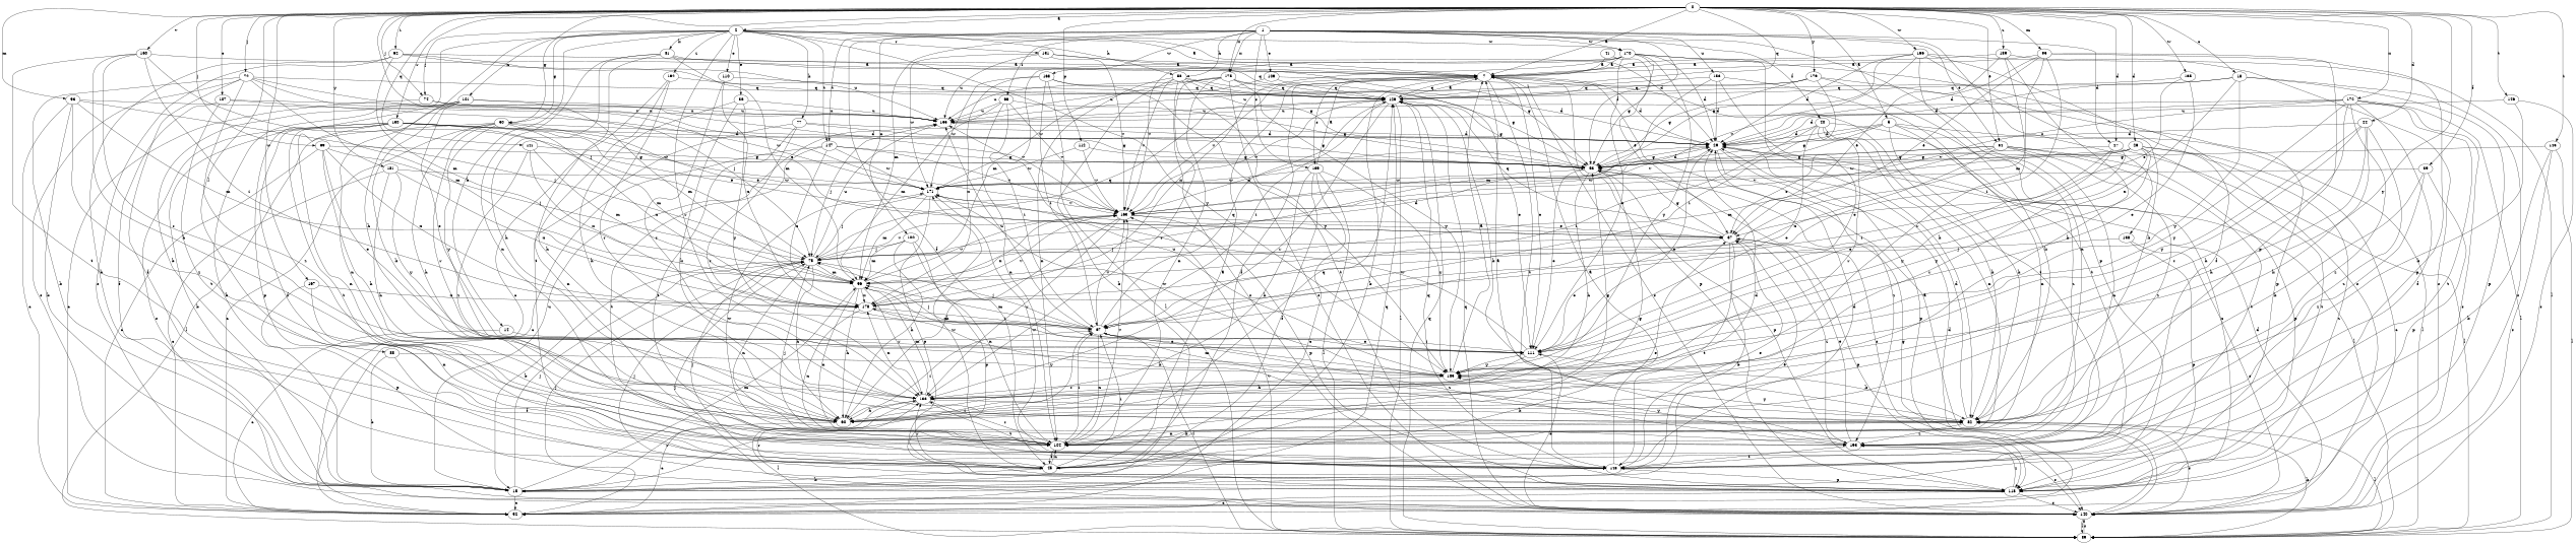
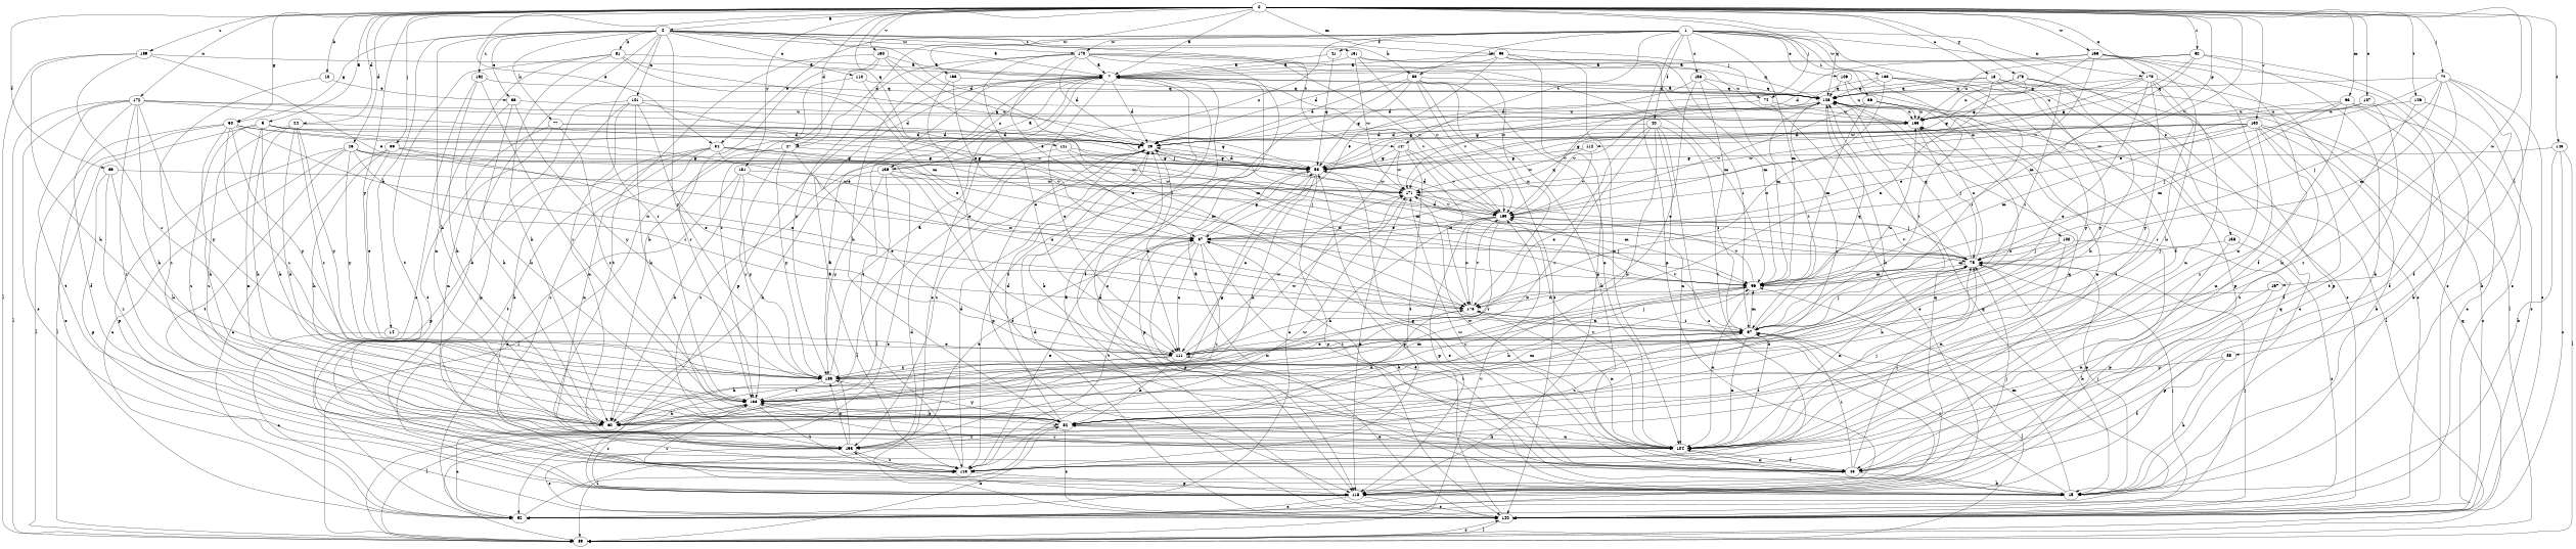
  strict digraph {
    0
    2
    5
    7
+   10
    18
    24
    26
    27
    34
    39
    50
    62
    69
    72
    74
    88
    93
    95
    107
    112
    121
    126
    130
    143
    146
    160
    163
    165
    166
    167
    172
    175
    179
    181
    185
    189
    58
    147
    170
    14
    15
    29
    36
    60
    77
    81
    101
    110
    131
    133
    192
    53
    82
    89
    104
    193
    45
    118
    139
    111
    140
    148
    178
    n65 [label=52]
    67
    171
    96
    37
    155
    75
    1
    40
    41
    66
    100
    109
    138
    153
    168
    0 -> 2 [label=a]
    0 -> 5 [label=a]
    0 -> 7 [label=a]
+   0 -> 10 [label=b]
    0 -> 18 [label=c]
    0 -> 24 [label=d]
    0 -> 26 [label=d]
    0 -> 27 [label=d]
    0 -> 34 [label=e]
    0 -> 39 [label=f]
    0 -> 50 [label=g]
    0 -> 62 [label=i]
    0 -> 69 [label=j]
    0 -> 72 [label=j]
    0 -> 74 [label=j]
    0 -> 88 [label=l]
    0 -> 93 [label=m]
    0 -> 95 [label=m]
    0 -> 107 [label=o]
    0 -> 112 [label=p]
    0 -> 121 [label=q]
    0 -> 126 [label=q]
    0 -> 130 [label=r]
    0 -> 143 [label=t]
    0 -> 146 [label=t]
    0 -> 160 [label=v]
    0 -> 163 [label=v]
    0 -> 165 [label=w]
    0 -> 166 [label=w]
    0 -> 167 [label=w]
    0 -> 172 [label=x]
    0 -> 175 [label=x]
    0 -> 179 [label=y]
    0 -> 181 [label=y]
    0 -> 185 [label=y]
    0 -> 189 [label=z]
    2 -> 7 [label=a]
    2 -> 50 [label=g]
    2 -> 74 [label=j]
    2 -> 185 [label=y]
    2 -> 58 [label=h]
    2 -> 147 [label=t]
    2 -> 170 [label=w]
    2 -> 14 [label=b]
    2 -> 15 [label=b]
    2 -> 29 [label=d]
    2 -> 36 [label=e]
    2 -> 60 [label=h]
    2 -> 77 [label=k]
    2 -> 81 [label=k]
    2 -> 101 [label=n]
    2 -> 110 [label=o]
    2 -> 131 [label=r]
    2 -> 133 [label=r]
    2 -> 192 [label=z]
    5 -> 163 [label=v]
    5 -> 29 [label=d]
    5 -> 53 [label=g]
    5 -> 82 [label=k]
    5 -> 89 [label=l]
    5 -> 104 [label=n]
    5 -> 193 [label=z]
    7 -> 126 [label=q]
    7 -> 163 [label=v]
    7 -> 15 [label=b]
    7 -> 29 [label=d]
    7 -> 45 [label=f]
    7 -> 118 [label=p]
    7 -> 139 [label=s]
    7 -> 111 [label=o]
    7 -> 140 [label=s]
    7 -> 148 [label=t]
+   10 -> 36 [label=e]
+   10 -> 193 [label=z]
    18 -> 126 [label=q]
    18 -> 185 [label=y]
    18 -> 29 [label=d]
    18 -> 118 [label=p]
    18 -> 140 [label=s]
    18 -> 178 [label=x]
    24 -> 185 [label=y]
    24 -> 29 [label=d]
    24 -> 60 [label=h]
    24 -> 133 [label=r]
    24 -> 82 [label=k]
    24 -> 193 [label=z]
    26 -> 163 [label=v]
    26 -> 185 [label=y]
    26 -> 53 [label=g]
-   26 -> 118 [label=z]
+   26 -> 118 [label=p]
    26 -> 148 [label=t]
    26 -> n65 [label=c]
    26 -> 67 [label=i]
    26 -> 171 [label=w]
    27 -> 185 [label=y]
    27 -> 133 [label=r]
    27 -> 53 [label=g]
    27 -> 89 [label=l]
    27 -> 111 [label=o]
    34 -> 53 [label=g]
    34 -> 104 [label=n]
    34 -> 193 [label=z]
    34 -> 118 [label=p]
    34 -> 148 [label=t]
    34 -> 178 [label=x]
    34 -> 96 [label=m]
    34 -> 37 [label=e]
    39 -> 82 [label=k]
    39 -> 193 [label=z]
    39 -> 118 [label=p]
    39 -> 171 [label=w]
    50 -> 185 [label=y]
    50 -> 29 [label=d]
    50 -> 60 [label=h]
    50 -> 133 [label=r]
    50 -> 89 [label=l]
    50 -> 178 [label=x]
    50 -> n65 [label=c]
    50 -> 37 [label=e]
    62 -> 7 [label=a]
    62 -> 15 [label=b]
    62 -> 53 [label=g]
    62 -> 140 [label=s]
    62 -> 96 [label=m]
    62 -> 155 [label=u]
    69 -> 60 [label=h]
    69 -> 53 [label=g]
    69 -> 111 [label=o]
    69 -> 178 [label=x]
    69 -> n65 [label=c]
    69 -> 75 [label=j]
    72 -> 126 [label=q]
    72 -> 15 [label=b]
    72 -> 193 [label=z]
    72 -> 45 [label=f]
    72 -> 140 [label=s]
    72 -> 96 [label=m]
    72 -> 37 [label=e]
    72 -> 75 [label=j]
    74 -> 163 [label=v]
    74 -> n65 [label=c]
    74 -> 155 [label=u]
    88 -> 185 [label=y]
    88 -> 15 [label=b]
    88 -> 45 [label=f]
    93 -> 15 [label=b]
    93 -> 193 [label=z]
    93 -> n65 [label=c]
    93 -> 96 [label=m]
    93 -> 155 [label=u]
    93 -> 75 [label=j]
    95 -> 7 [label=a]
    95 -> 29 [label=d]
-   95 -> 104 [label=p]
+   95 -> 104 [label=n]
    95 -> 118 [label=p]
    95 -> 67 [label=i]
    95 -> 96 [label=m]
    95 -> 37 [label=e]
    107 -> 45 [label=f]
    107 -> 148 [label=t]
    107 -> 171 [label=w]
    107 -> 155 [label=u]
    112 -> 163 [label=v]
    112 -> 53 [label=g]
    112 -> 171 [label=w]
    121 -> 53 [label=g]
    121 -> 193 [label=z]
    121 -> 178 [label=x]
    121 -> 96 [label=m]
    126 -> 7 [label=a]
    126 -> 163 [label=v]
    126 -> 133 [label=r]
    126 -> 53 [label=g]
    126 -> 82 [label=k]
    126 -> 89 [label=l]
    126 -> 67 [label=i]
    126 -> 155 [label=u]
    130 -> 15 [label=b]
    130 -> 29 [label=d]
    130 -> 53 [label=g]
    130 -> 104 [label=n]
    130 -> 45 [label=f]
    130 -> 140 [label=s]
    130 -> 148 [label=t]
    130 -> 171 [label=w]
    130 -> 96 [label=m]
    130 -> 37 [label=e]
    143 -> 15 [label=b]
    143 -> 53 [label=g]
    143 -> 89 [label=l]
    143 -> 140 [label=s]
    146 -> 82 [label=k]
    146 -> 140 [label=s]
    146 -> 155 [label=u]
    160 -> 7 [label=a]
    160 -> 60 [label=h]
    160 -> 133 [label=r]
    160 -> 148 [label=t]
    160 -> 67 [label=i]
    160 -> 75 [label=j]
    163 -> 29 [label=d]
    163 -> 60 [label=h]
    163 -> 133 [label=r]
    163 -> 118 [label=p]
    163 -> 178 [label=x]
    163 -> 37 [label=e]
    165 -> 126 [label=q]
    165 -> 111 [label=o]
    165 -> 37 [label=e]
    166 -> 7 [label=a]
    166 -> 163 [label=v]
    166 -> 29 [label=d]
    166 -> 53 [label=g]
    166 -> 82 [label=k]
    166 -> 104 [label=n]
    166 -> 45 [label=f]
    166 -> 140 [label=s]
    167 -> 104 [label=n]
    167 -> 118 [label=p]
    167 -> 178 [label=x]
    172 -> 163 [label=v]
    172 -> 185 [label=y]
    172 -> 29 [label=d]
    172 -> 60 [label=h]
    172 -> 89 [label=l]
    172 -> 193 [label=z]
    172 -> 45 [label=f]
    172 -> 140 [label=s]
    172 -> 148 [label=t]
    172 -> 155 [label=u]
    175 -> 126 [label=q]
    175 -> 185 [label=y]
    175 -> 133 [label=r]
    175 -> 104 [label=n]
    175 -> 111 [label=o]
    175 -> 140 [label=s]
    175 -> 171 [label=w]
    175 -> 155 [label=u]
    179 -> 126 [label=q]
    179 -> 53 [label=g]
    179 -> 82 [label=k]
    179 -> 118 [label=p]
    179 -> 67 [label=i]
    179 -> 155 [label=u]
    181 -> 185 [label=y]
    181 -> 60 [label=h]
    181 -> 178 [label=x]
    181 -> n65 [label=c]
    181 -> 171 [label=w]
    185 -> 7 [label=a]
    185 -> 133 [label=r]
    185 -> 171 [label=w]
    185 -> 155 [label=u]
    189 -> 7 [label=a]
    189 -> 60 [label=h]
    189 -> 133 [label=r]
    189 -> 89 [label=l]
    189 -> 37 [label=e]
    58 -> 126 [label=q]
    58 -> 163 [label=v]
    58 -> 15 [label=b]
    58 -> 29 [label=d]
    58 -> 53 [label=g]
    58 -> 104 [label=n]
    58 -> 140 [label=s]
    58 -> 148 [label=t]
    147 -> 163 [label=v]
    147 -> 53 [label=g]
    147 -> 148 [label=t]
    147 -> 178 [label=x]
    147 -> n65 [label=c]
    147 -> 171 [label=w]
    170 -> 7 [label=a]
    170 -> 163 [label=v]
    170 -> 185 [label=y]
    170 -> 29 [label=d]
    170 -> 82 [label=k]
    170 -> 111 [label=o]
    170 -> 140 [label=s]
    170 -> 178 [label=x]
    170 -> 96 [label=m]
    170 -> 37 [label=e]
    14 -> 111 [label=o]
    14 -> n65 [label=c]
    15 -> 133 [label=r]
-   15 -> n65 [label=c]
    15 -> 67 [label=i]
    15 -> 96 [label=m]
    15 -> 37 [label=e]
    15 -> 155 [label=u]
    15 -> 75 [label=j]
    29 -> 53 [label=g]
    29 -> 89 [label=l]
    29 -> 193 [label=z]
    29 -> 118 [label=p]
    29 -> 111 [label=o]
    36 -> 185 [label=y]
    36 -> 60 [label=h]
    36 -> 82 [label=k]
    36 -> 155 [label=u]
    60 -> 53 [label=g]
    60 -> n65 [label=c]
    60 -> 67 [label=i]
    77 -> 29 [label=d]
    77 -> 133 [label=r]
    77 -> 53 [label=g]
    77 -> 104 [label=n]
    77 -> 148 [label=t]
    81 -> 7 [label=a]
    81 -> 60 [label=h]
    81 -> 53 [label=g]
    81 -> 104 [label=n]
    81 -> 148 [label=t]
    81 -> 96 [label=m]
    101 -> 15 [label=b]
    101 -> 82 [label=k]
    101 -> 104 [label=n]
    101 -> 118 [label=p]
    101 -> 111 [label=o]
    101 -> 96 [label=m]
    101 -> 155 [label=u]
    110 -> 126 [label=q]
    110 -> 133 [label=r]
    110 -> 178 [label=x]
    131 -> 7 [label=a]
    131 -> 126 [label=q]
    131 -> 163 [label=v]
    131 -> 171 [label=w]
    131 -> 155 [label=u]
    133 -> 60 [label=h]
    133 -> 82 [label=k]
    133 -> 89 [label=l]
    133 -> 148 [label=t]
    133 -> 178 [label=x]
    133 -> 96 [label=m]
    192 -> 126 [label=q]
    192 -> 60 [label=h]
    192 -> 133 [label=r]
    192 -> n65 [label=c]
    53 -> 29 [label=d]
    53 -> 60 [label=h]
    53 -> 118 [label=p]
    53 -> 111 [label=o]
    53 -> 140 [label=s]
    53 -> 171 [label=w]
    82 -> 185 [label=y]
    82 -> 29 [label=d]
    82 -> 89 [label=l]
    82 -> 104 [label=n]
    82 -> 193 [label=z]
    82 -> 140 [label=s]
    82 -> 96 [label=m]
    89 -> 126 [label=q]
    89 -> 163 [label=v]
    89 -> 82 [label=k]
    89 -> 140 [label=s]
    104 -> 126 [label=q]
    104 -> 163 [label=v]
    104 -> 29 [label=d]
    104 -> 133 [label=r]
    104 -> 82 [label=k]
    104 -> 45 [label=f]
    104 -> 67 [label=i]
    104 -> 171 [label=w]
    104 -> 75 [label=j]
    193 -> 7 [label=a]
    193 -> 185 [label=y]
    193 -> 140 [label=s]
    193 -> 148 [label=t]
    193 -> 37 [label=e]
    45 -> 7 [label=a]
    45 -> 15 [label=b]
    45 -> 133 [label=r]
    45 -> 53 [label=g]
    45 -> 104 [label=n]
    45 -> 67 [label=i]
    45 -> 171 [label=w]
    45 -> 37 [label=e]
    45 -> 75 [label=j]
    118 -> 126 [label=q]
    118 -> 133 [label=r]
    118 -> 193 [label=z]
    118 -> 140 [label=s]
    118 -> n65 [label=c]
    118 -> 75 [label=j]
    139 -> 7 [label=a]
    139 -> 185 [label=y]
    139 -> 60 [label=h]
    139 -> 89 [label=l]
    139 -> 45 [label=f]
    139 -> n65 [label=c]
    139 -> 171 [label=w]
    111 -> 185 [label=y]
    111 -> 60 [label=h]
    111 -> 82 [label=k]
    111 -> 67 [label=i]
    111 -> 171 [label=w]
    111 -> 75 [label=j]
    140 -> 7 [label=a]
    140 -> 126 [label=q]
    140 -> 29 [label=d]
    140 -> 53 [label=g]
    140 -> 89 [label=l]
    140 -> 111 [label=o]
    140 -> 75 [label=j]
    148 -> 7 [label=a]
    148 -> 29 [label=d]
    148 -> 118 [label=p]
    148 -> 171 [label=w]
    148 -> 37 [label=e]
    178 -> 163 [label=v]
    178 -> 82 [label=k]
    178 -> 104 [label=n]
    178 -> 67 [label=i]
    n65 -> 126 [label=q]
    n65 -> 29 [label=d]
    n65 -> 75 [label=j]
    67 -> 126 [label=q]
    67 -> 163 [label=v]
    67 -> 89 [label=l]
    67 -> 104 [label=n]
    67 -> 193 [label=z]
    67 -> 111 [label=o]
    67 -> 178 [label=x]
    67 -> 96 [label=m]
    67 -> 155 [label=u]
    67 -> 75 [label=j]
    171 -> 163 [label=v]
    171 -> 118 [label=p]
    171 -> 96 [label=m]
-   171 -> 75 [label=j]
+   75 -> 171 [label=j]
    96 -> 163 [label=v]
    96 -> 60 [label=h]
    96 -> 133 [label=r]
    96 -> 104 [label=n]
    96 -> 178 [label=x]
    37 -> 126 [label=q]
    37 -> 15 [label=b]
    37 -> 53 [label=g]
    37 -> 193 [label=z]
    37 -> 118 [label=p]
    37 -> 111 [label=o]
    37 -> 148 [label=t]
    37 -> 75 [label=j]
    155 -> 29 [label=d]
    155 -> 75 [label=j]
    75 -> 126 [label=q]
    75 -> 163 [label=v]
    75 -> 15 [label=b]
    75 -> 29 [label=d]
    75 -> 60 [label=h]
    75 -> 104 [label=n]
    75 -> 96 [label=m]
    75 -> 155 [label=u]
    1 -> 27 [label=d]
    1 -> 34 [label=e]
    1 -> 175 [label=x]
    1 -> 58 [label=h]
    1 -> 147 [label=t]
    1 -> 170 [label=w]
    1 -> 45 [label=f]
    1 -> 118 [label=p]
    1 -> 139 [label=s]
    1 -> 96 [label=m]
    1 -> 40 [label=f]
-   1 -> 53 [label=f]
+   1 -> 41 [label=f]
    1 -> 66 [label=i]
    1 -> 100 [label=n]
    1 -> 109 [label=o]
    1 -> 138 [label=s]
    1 -> 153 [label=u]
    1 -> 168 [label=w]
    40 -> 29 [label=d]
    40 -> 133 [label=r]
    40 -> 82 [label=k]
    40 -> 104 [label=n]
    40 -> 111 [label=o]
    40 -> n65 [label=c]
    40 -> 67 [label=i]
    41 -> 7 [label=a]
    41 -> 53 [label=g]
    66 -> 163 [label=v]
    66 -> 53 [label=g]
    66 -> 104 [label=n]
    66 -> 67 [label=i]
    66 -> 96 [label=m]
    66 -> 155 [label=u]
    100 -> 60 [label=h]
    100 -> 104 [label=n]
    100 -> 118 [label=p]
    100 -> 96 [label=m]
    100 -> 75 [label=j]
    109 -> 126 [label=q]
    109 -> 148 [label=t]
    109 -> 155 [label=u]
    138 -> 118 [label=p]
    138 -> 140 [label=s]
    138 -> 75 [label=j]
    153 -> 126 [label=q]
    153 -> 29 [label=d]
    153 -> 111 [label=o]
    153 -> 148 [label=t]
    153 -> 96 [label=m]
    168 -> 126 [label=q]
    168 -> 185 [label=y]
    168 -> 89 [label=l]
    168 -> 178 [label=x]
    168 -> 67 [label=i]
    168 -> 171 [label=w]
  }
